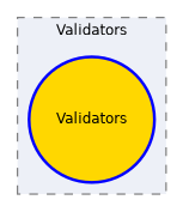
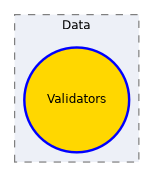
  digraph {
    compound=true
    n1 [color=blue fillcolor=gold fontname=Helvetica fontsize=10 height=0.2 label=Validators shape=circle style="filled,bold" width=0.4]
    subgraph cluster_1 {
      bgcolor="#edf0f7"
      fontname=Helvetica
      fontsize=10
-     label=Validators
+     label=Data
      pencolor=grey50
      style="filled,dashed"
      n1
    }
  }
